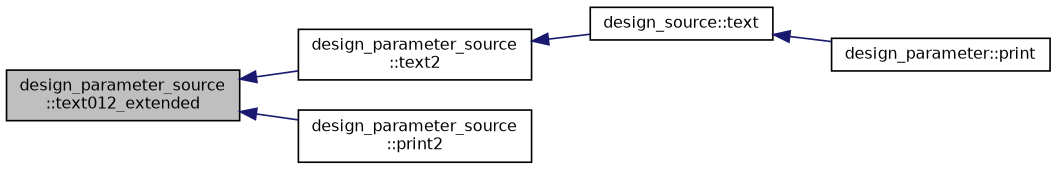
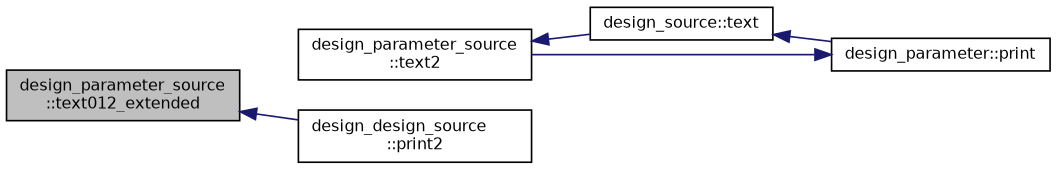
  digraph {
    rankdir=LR
    node [color=black fillcolor=white fontname=Helvetica fontsize=10 shape=record style=filled]
    edge [color=midnightblue dir=back fontname=Helvetica fontsize=10 labelfontname=Helvetica labelfontsize=10 style=solid]
    n1 [fillcolor=grey75 fontcolor=black height=0.2 label="design_parameter_source\l::text012_extended" width=0.4]
    n2 [height=0.2 label="design_parameter_source\l::text2" width=0.4]
-   n3 [height=0.2 label="design_parameter_source\l::print2" width=0.4]
+   n3 [height=0.2 label="design_design_source\l::print2" width=0.4]
    n4 [height=0.2 label="design_source::text" width=0.4]
    n5 [height=0.2 label="design_parameter::print" width=0.4]
-   n1 -> n2
+   n5 -> n2
    n1 -> n3
    n2 -> n4
    n4 -> n5
  }
